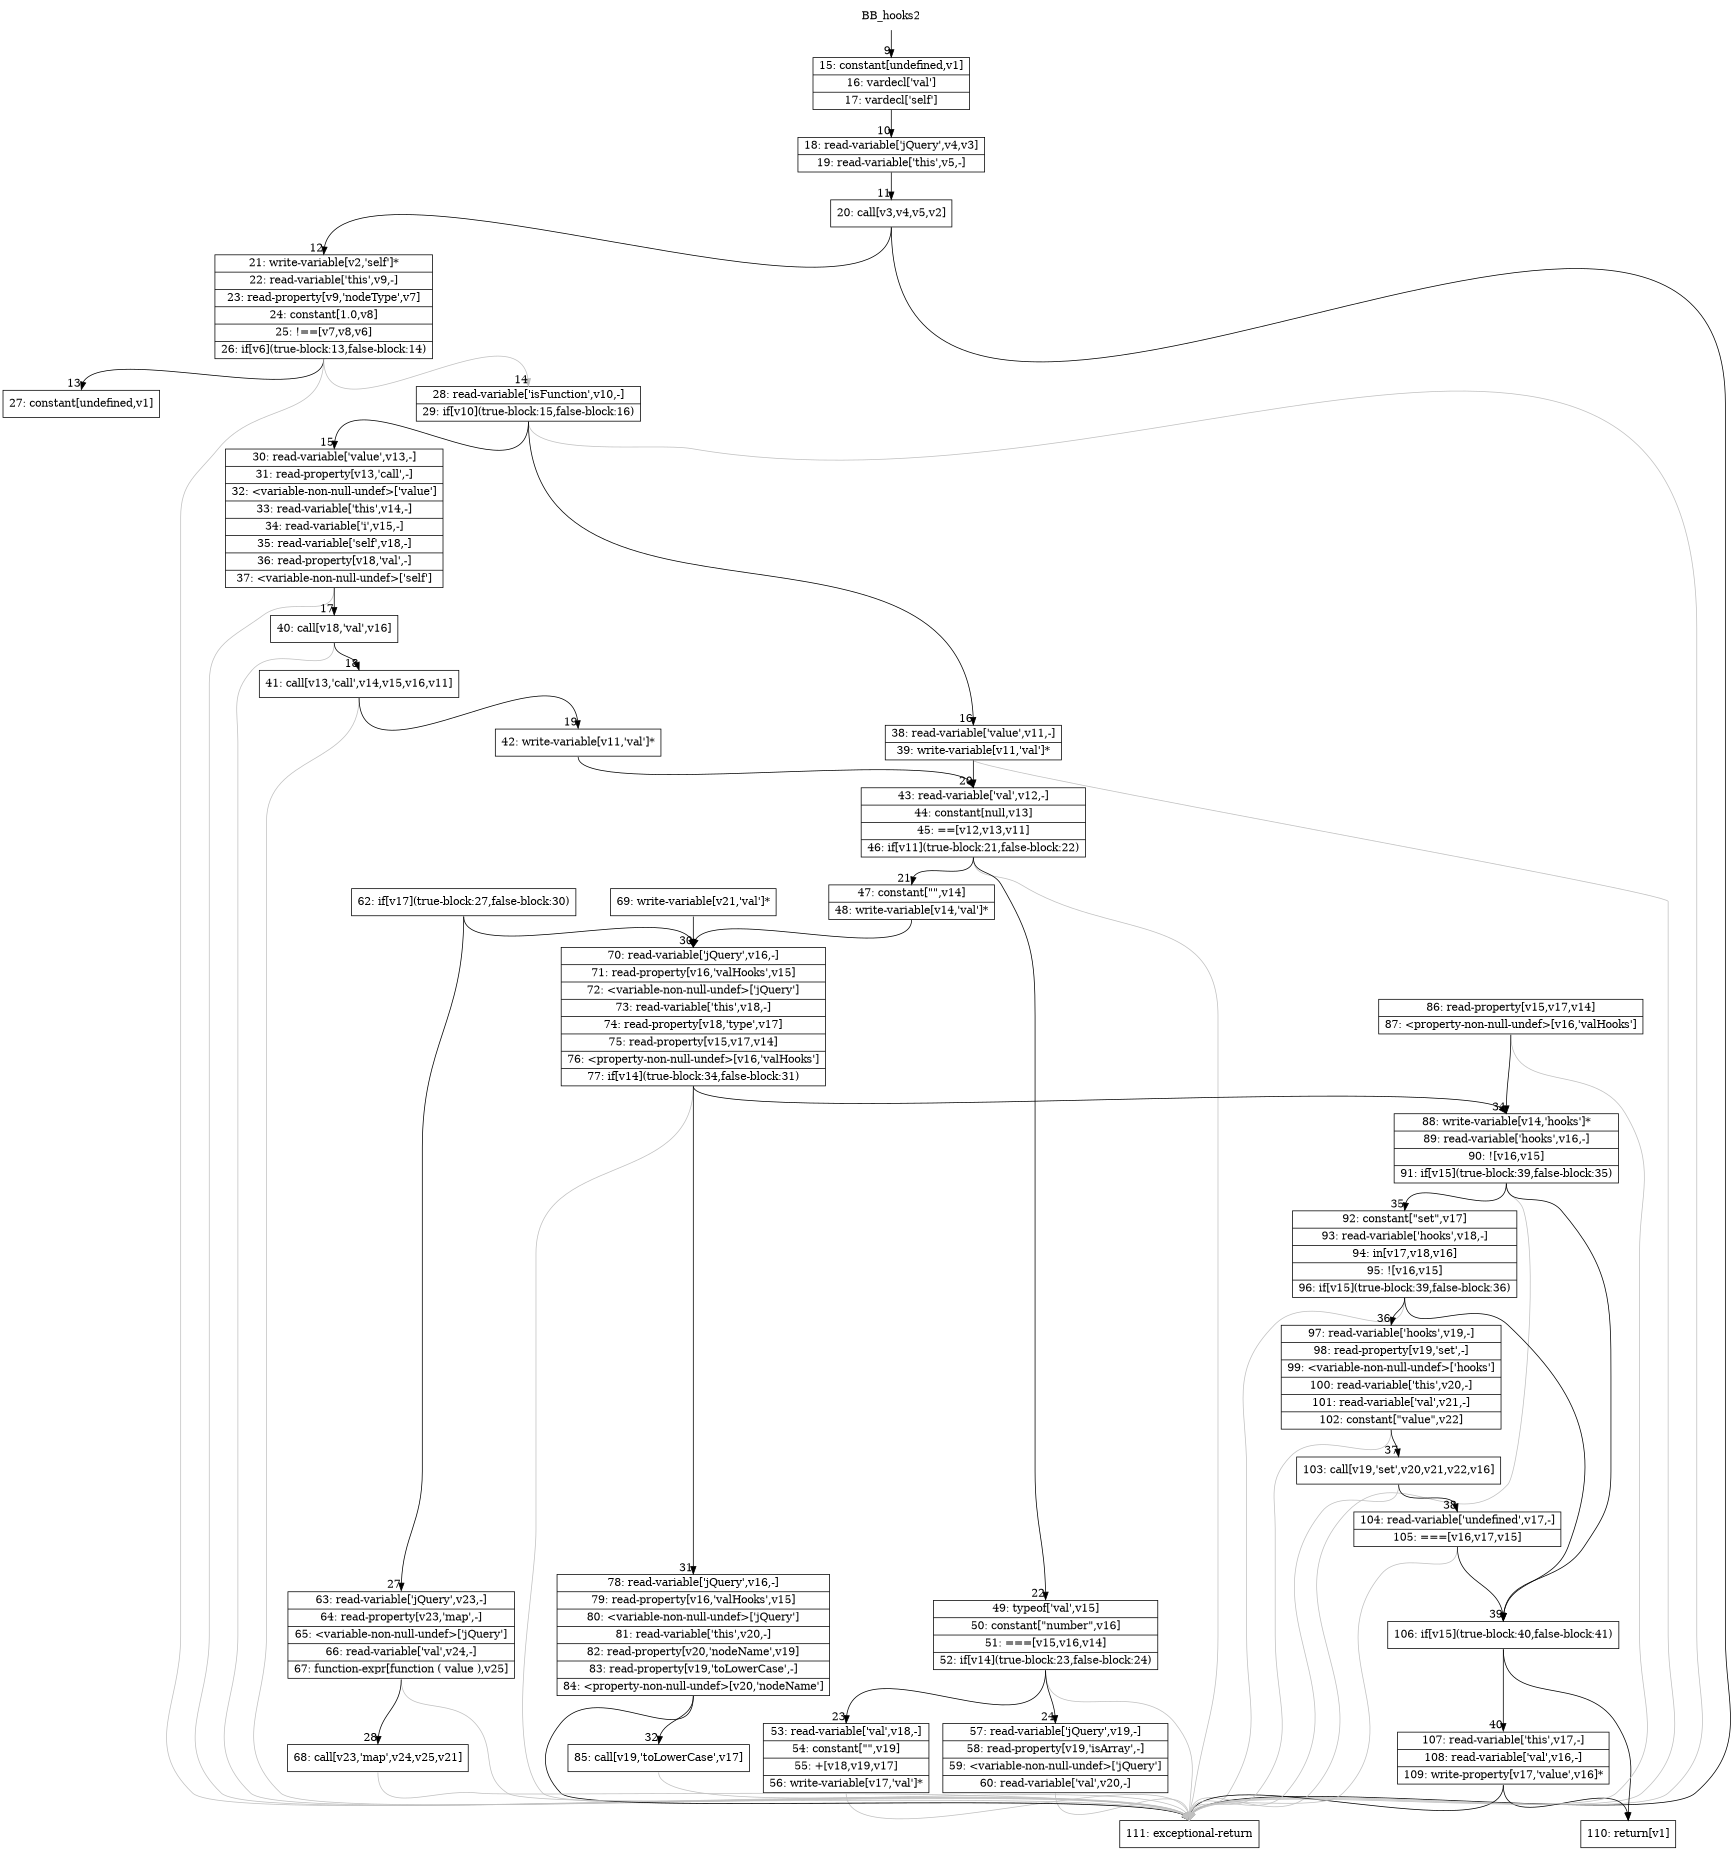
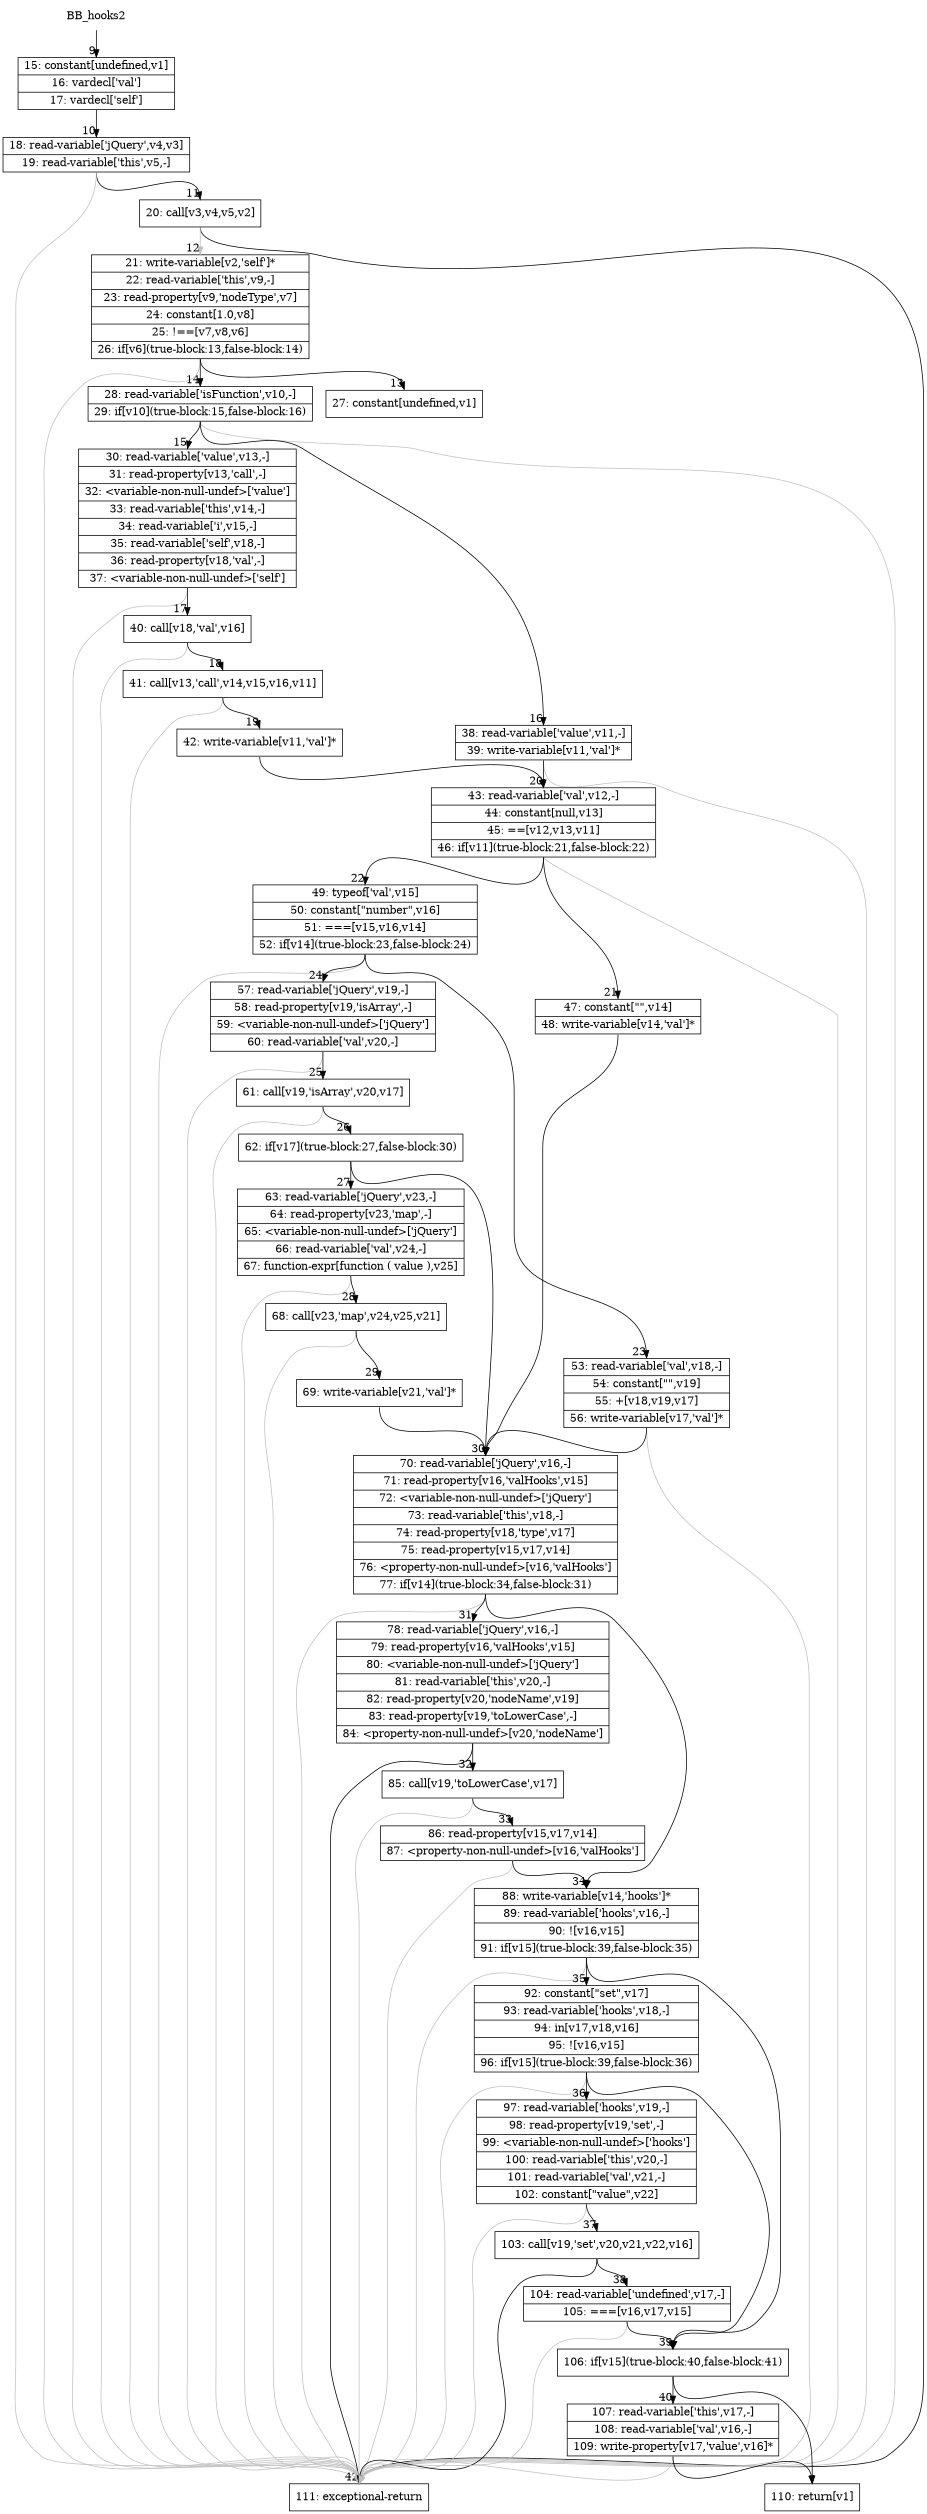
  digraph {
    rankdir=TD
    node [shape=record]
    edge [headport=n tailport=s]
    n1 [label=BB_hooks2 shape=none]
    n2 [label="{15: constant[undefined,v1]|16: vardecl['val']|17: vardecl['self']}"]
    n3 [label="{18: read-variable['jQuery',v4,v3]|19: read-variable['this',v5,-]}"]
    n4 [label="{20: call[v3,v4,v5,v2]}"]
    n5 [label="{111: exceptional-return}"]
    n6 [label="{21: write-variable[v2,'self']*|22: read-variable['this',v9,-]|23: read-property[v9,'nodeType',v7]|24: constant[1.0,v8]|25: !==[v7,v8,v6]|26: if[v6](true-block:13,false-block:14)}"]
    n7 [label="{27: constant[undefined,v1]}"]
    n8 [label="{28: read-variable['isFunction',v10,-]|29: if[v10](true-block:15,false-block:16)}"]
    n9 [label="{30: read-variable['value',v13,-]|31: read-property[v13,'call',-]|32: \<variable-non-null-undef\>['value']|33: read-variable['this',v14,-]|34: read-variable['i',v15,-]|35: read-variable['self',v18,-]|36: read-property[v18,'val',-]|37: \<variable-non-null-undef\>['self']}"]
    n10 [label="{38: read-variable['value',v11,-]|39: write-variable[v11,'val']*}"]
    n11 [label="{110: return[v1]}"]
    n12 [label="{40: call[v18,'val',v16]}"]
    n13 [label="{43: read-variable['val',v12,-]|44: constant[null,v13]|45: ==[v12,v13,v11]|46: if[v11](true-block:21,false-block:22)}"]
    n14 [label="{41: call[v13,'call',v14,v15,v16,v11]}"]
    n15 [label="{47: constant[\"\",v14]|48: write-variable[v14,'val']*}"]
    n16 [label="{49: typeof['val',v15]|50: constant[\"number\",v16]|51: ===[v15,v16,v14]|52: if[v14](true-block:23,false-block:24)}"]
    n17 [label="{42: write-variable[v11,'val']*}"]
    n18 [label="{70: read-variable['jQuery',v16,-]|71: read-property[v16,'valHooks',v15]|72: \<variable-non-null-undef\>['jQuery']|73: read-variable['this',v18,-]|74: read-property[v18,'type',v17]|75: read-property[v15,v17,v14]|76: \<property-non-null-undef\>[v16,'valHooks']|77: if[v14](true-block:34,false-block:31)}"]
    n19 [label="{53: read-variable['val',v18,-]|54: constant[\"\",v19]|55: +[v18,v19,v17]|56: write-variable[v17,'val']*}"]
    n20 [label="{57: read-variable['jQuery',v19,-]|58: read-property[v19,'isArray',-]|59: \<variable-non-null-undef\>['jQuery']|60: read-variable['val',v20,-]}"]
    n21 [label="{88: write-variable[v14,'hooks']*|89: read-variable['hooks',v16,-]|90: ![v16,v15]|91: if[v15](true-block:39,false-block:35)}"]
    n22 [label="{78: read-variable['jQuery',v16,-]|79: read-property[v16,'valHooks',v15]|80: \<variable-non-null-undef\>['jQuery']|81: read-variable['this',v20,-]|82: read-property[v20,'nodeName',v19]|83: read-property[v19,'toLowerCase',-]|84: \<property-non-null-undef\>[v20,'nodeName']}"]
+   n23 [label="{61: call[v19,'isArray',v20,v17]}"]
    n24 [label="{106: if[v15](true-block:40,false-block:41)}"]
    n25 [label="{92: constant[\"set\",v17]|93: read-variable['hooks',v18,-]|94: in[v17,v18,v16]|95: ![v16,v15]|96: if[v15](true-block:39,false-block:36)}"]
    n26 [label="{85: call[v19,'toLowerCase',v17]}"]
    n27 [label="{62: if[v17](true-block:27,false-block:30)}"]
    n28 [label="{63: read-variable['jQuery',v23,-]|64: read-property[v23,'map',-]|65: \<variable-non-null-undef\>['jQuery']|66: read-variable['val',v24,-]|67: function-expr[function ( value ),v25]}"]
    n29 [label="{68: call[v23,'map',v24,v25,v21]}"]
    n30 [label="{69: write-variable[v21,'val']*}"]
    n31 [label="{107: read-variable['this',v17,-]|108: read-variable['val',v16,-]|109: write-property[v17,'value',v16]*}"]
    n32 [label="{97: read-variable['hooks',v19,-]|98: read-property[v19,'set',-]|99: \<variable-non-null-undef\>['hooks']|100: read-variable['this',v20,-]|101: read-variable['val',v21,-]|102: constant[\"value\",v22]}"]
    n33 [label="{86: read-property[v15,v17,v14]|87: \<property-non-null-undef\>[v16,'valHooks']}"]
    n34 [label="{103: call[v19,'set',v20,v21,v22,v16]}"]
    n35 [label="{104: read-variable['undefined',v17,-]|105: ===[v16,v17,v15]}"]
    n1 -> n2 [headlabel="    9"]
    n2 -> n3 [headlabel="      10"]
    n3 -> n4 [headlabel="      11"]
+   n3 -> n5 [color=gray headlabel="      42"]
    n4 -> n5 [color=black]
-   n4 -> n6 [headlabel="      12"]
+   n4 -> n6 [headlabel="      12" color=gray]
    n6 -> n5 [color=gray]
    n6 -> n7 [headlabel="      13"]
-   n6 -> n8 [headlabel="      14" color=gray]
+   n6 -> n8 [headlabel="      14"]
    n8 -> n5 [color=gray]
    n8 -> n9 [headlabel="      15"]
    n8 -> n10 [headlabel="      16"]
    n9 -> n5 [color=gray]
    n9 -> n12 [headlabel="      17"]
    n10 -> n5 [color=gray]
    n10 -> n13 [headlabel="      20"]
    n12 -> n5 [color=gray]
    n12 -> n14 [headlabel="      18"]
    n13 -> n5 [color=gray]
    n13 -> n15 [headlabel="      21"]
    n13 -> n16 [headlabel="      22"]
    n14 -> n5 [color=gray]
    n14 -> n17 [headlabel="      19"]
    n15 -> n18 [headlabel="      30"]
    n16 -> n5 [color=gray]
    n16 -> n19 [headlabel="      23"]
    n16 -> n20 [headlabel="      24"]
    n17 -> n13
    n18 -> n5 [color=gray]
    n18 -> n21 [headlabel="      34"]
    n18 -> n22 [headlabel="      31"]
    n19 -> n5 [color=gray]
+   n19 -> n18
    n20 -> n5 [color=gray]
+   n20 -> n23 [headlabel="      25"]
    n21 -> n5 [color=gray]
    n21 -> n24 [headlabel="      39"]
    n21 -> n25 [headlabel="      35"]
    n22 -> n5 [color=black]
    n22 -> n26 [headlabel="      32"]
+   n23 -> n5 [color=gray]
+   n23 -> n27 [headlabel="      26"]
    n24 -> n11
    n24 -> n31 [headlabel="      40"]
    n25 -> n5 [color=gray]
    n25 -> n24
    n25 -> n32 [headlabel="      36"]
    n26 -> n5 [color=gray]
+   n26 -> n33 [headlabel="      33"]
    n27 -> n18
    n27 -> n28 [headlabel="      27"]
    n28 -> n5 [color=gray]
    n28 -> n29 [headlabel="      28"]
    n29 -> n5 [color=gray]
+   n29 -> n30 [headlabel="      29"]
    n30 -> n18
-   n31 -> n5 [color=black]
+   n31 -> n5 [color=gray]
    n31 -> n11
    n32 -> n5 [color=gray]
    n32 -> n34 [headlabel="      37"]
    n33 -> n5 [color=gray]
    n33 -> n21
-   n34 -> n5 [color=gray]
+   n34 -> n5 [color=black]
    n34 -> n35 [headlabel="      38"]
    n35 -> n5 [color=gray]
    n35 -> n24
  }
